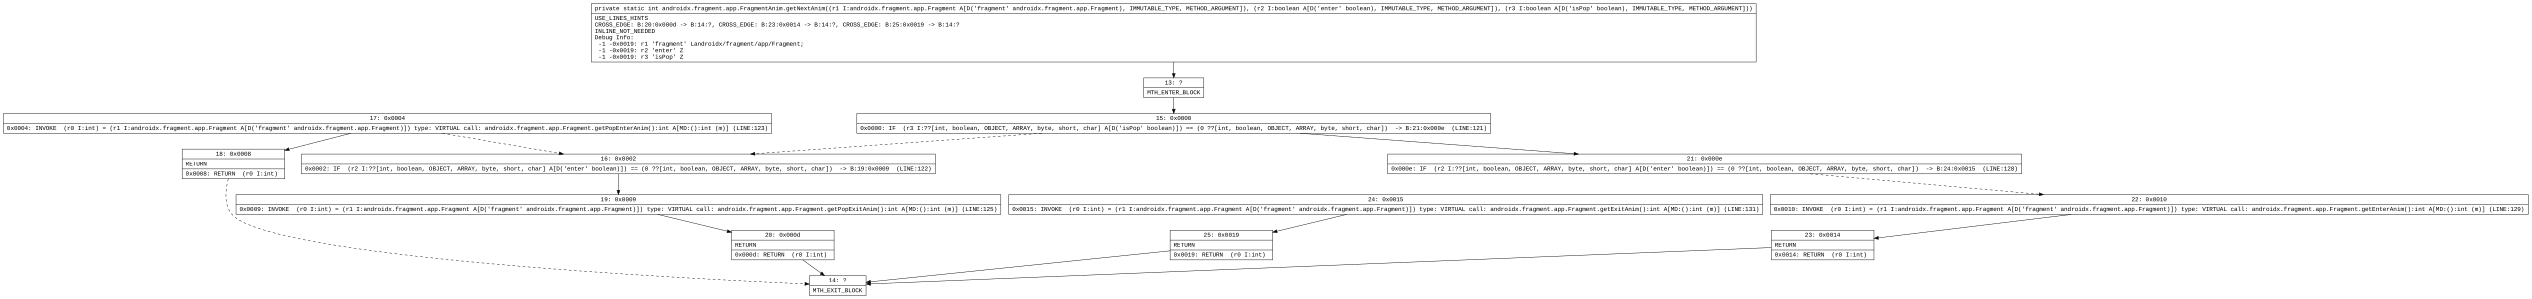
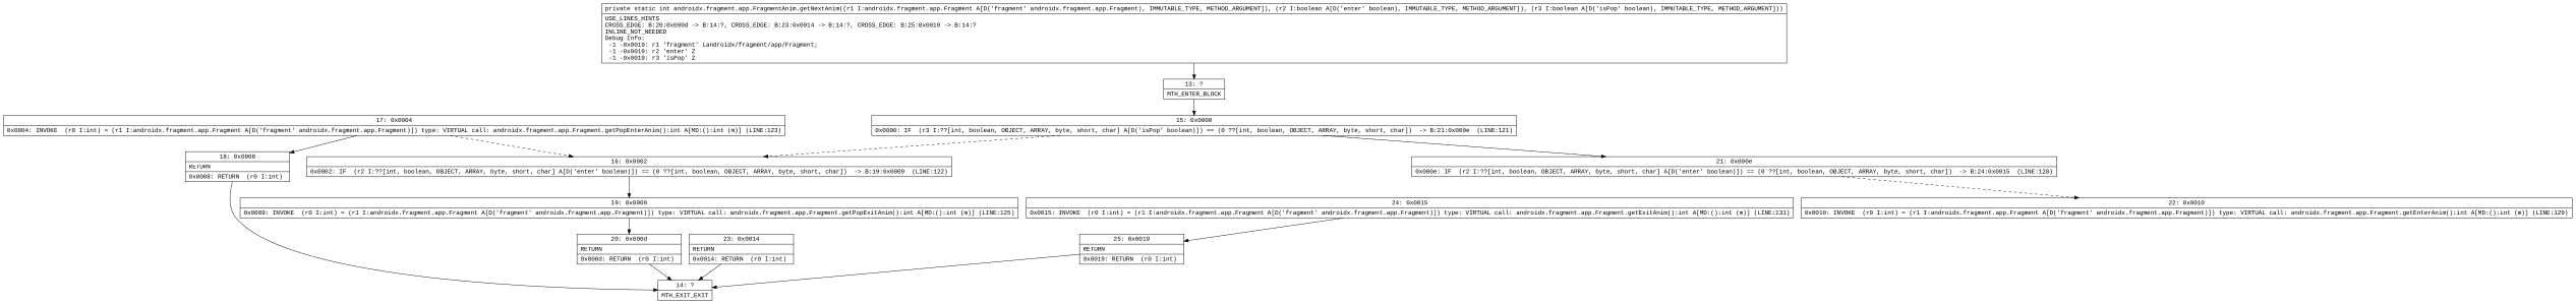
  digraph {
    fontname="Liberation Mono"
    node [fontname="Liberation Mono" shape=record]
    edge [fontname="Liberation Mono"]
    n1 [label="{13\:\ ?|MTH_ENTER_BLOCK\l}"]
    n2 [label="{15\:\ 0x0000|0x0000: IF  (r3 I:??[int, boolean, OBJECT, ARRAY, byte, short, char] A[D('isPop' boolean)]) == (0 ??[int, boolean, OBJECT, ARRAY, byte, short, char])  \-\> B:21:0x000e  (LINE:121)\l}"]
    n3 [label="{16\:\ 0x0002|0x0002: IF  (r2 I:??[int, boolean, OBJECT, ARRAY, byte, short, char] A[D('enter' boolean)]) == (0 ??[int, boolean, OBJECT, ARRAY, byte, short, char])  \-\> B:19:0x0009  (LINE:122)\l}"]
    n4 [label="{21\:\ 0x000e|0x000e: IF  (r2 I:??[int, boolean, OBJECT, ARRAY, byte, short, char] A[D('enter' boolean)]) == (0 ??[int, boolean, OBJECT, ARRAY, byte, short, char])  \-\> B:24:0x0015  (LINE:128)\l}"]
    n5 [label="{19\:\ 0x0009|0x0009: INVOKE  (r0 I:int) = (r1 I:androidx.fragment.app.Fragment A[D('fragment' androidx.fragment.app.Fragment)]) type: VIRTUAL call: androidx.fragment.app.Fragment.getPopExitAnim():int A[MD:():int (m)] (LINE:125)\l}"]
    n6 [label="{22\:\ 0x0010|0x0010: INVOKE  (r0 I:int) = (r1 I:androidx.fragment.app.Fragment A[D('fragment' androidx.fragment.app.Fragment)]) type: VIRTUAL call: androidx.fragment.app.Fragment.getEnterAnim():int A[MD:():int (m)] (LINE:129)\l}"]
    n7 [label="{17\:\ 0x0004|0x0004: INVOKE  (r0 I:int) = (r1 I:androidx.fragment.app.Fragment A[D('fragment' androidx.fragment.app.Fragment)]) type: VIRTUAL call: androidx.fragment.app.Fragment.getPopEnterAnim():int A[MD:():int (m)] (LINE:123)\l}"]
    n8 [label="{18\:\ 0x0008|RETURN\l|0x0008: RETURN  (r0 I:int) \l}"]
    n9 [label="{20\:\ 0x000d|RETURN\l|0x000d: RETURN  (r0 I:int) \l}"]
-   n10 [label="{14\:\ ?|MTH_EXIT_BLOCK\l}"]
+   n10 [label="{14\:\ ?|MTH_EXIT_EXIT\l}"]
    n11 [label="{23\:\ 0x0014|RETURN\l|0x0014: RETURN  (r0 I:int) \l}"]
    n12 [label="{24\:\ 0x0015|0x0015: INVOKE  (r0 I:int) = (r1 I:androidx.fragment.app.Fragment A[D('fragment' androidx.fragment.app.Fragment)]) type: VIRTUAL call: androidx.fragment.app.Fragment.getExitAnim():int A[MD:():int (m)] (LINE:131)\l}"]
    n13 [label="{25\:\ 0x0019|RETURN\l|0x0019: RETURN  (r0 I:int) \l}"]
    n14 [label="{private static int androidx.fragment.app.FragmentAnim.getNextAnim((r1 I:androidx.fragment.app.Fragment A[D('fragment' androidx.fragment.app.Fragment), IMMUTABLE_TYPE, METHOD_ARGUMENT]), (r2 I:boolean A[D('enter' boolean), IMMUTABLE_TYPE, METHOD_ARGUMENT]), (r3 I:boolean A[D('isPop' boolean), IMMUTABLE_TYPE, METHOD_ARGUMENT]))  | USE_LINES_HINTS\lCROSS_EDGE: B:20:0x000d \-\> B:14:?, CROSS_EDGE: B:23:0x0014 \-\> B:14:?, CROSS_EDGE: B:25:0x0019 \-\> B:14:?\lINLINE_NOT_NEEDED\lDebug Info:\l  \-1 \-0x0019: r1 'fragment' Landroidx\/fragment\/app\/Fragment;\l  \-1 \-0x0019: r2 'enter' Z\l  \-1 \-0x0019: r3 'isPop' Z\l}"]
    n1 -> n2
    n2 -> n3 [style=dashed]
    n2 -> n4
    n3 -> n5
    n4 -> n6 [style=dashed]
    n5 -> n9
-   n6 -> n11
    n7 -> n3 [style=dashed]
    n7 -> n8
-   n8 -> n10 [style=dashed]
+   n8 -> n10
    n9 -> n10
    n11 -> n10
    n12 -> n13
    n13 -> n10
    n14 -> n1
  }
